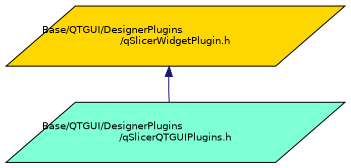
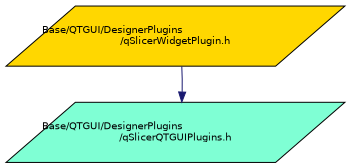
  digraph {
    node [color=black fontname=Helvetica fontsize=10 shape=parallelogram style=filled]
    n1 [fillcolor=gold fontcolor=black height=0.2 label="Base/QTGUI/DesignerPlugins\l/qSlicerWidgetPlugin.h" width=0.4]
    n2 [height=0.2 label="Base/QTGUI/DesignerPlugins\l/qSlicerQTGUIPlugins.h" width=0.4 fillcolor=aquamarine]
-   n1 -> n2 [color=midnightblue dir=back fontname=Helvetica fontsize=10 labelfontname=Helvetica labelfontsize=10 style=solid]
+   n2 -> n1 [color=midnightblue dir=back fontname=Helvetica fontsize=10 labelfontname=Helvetica labelfontsize=10 style=solid]
  }
